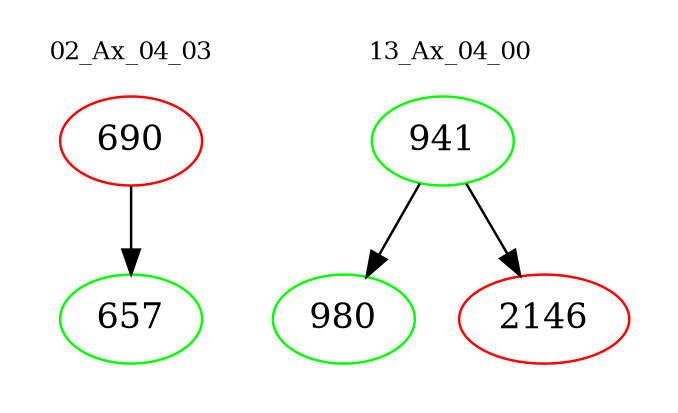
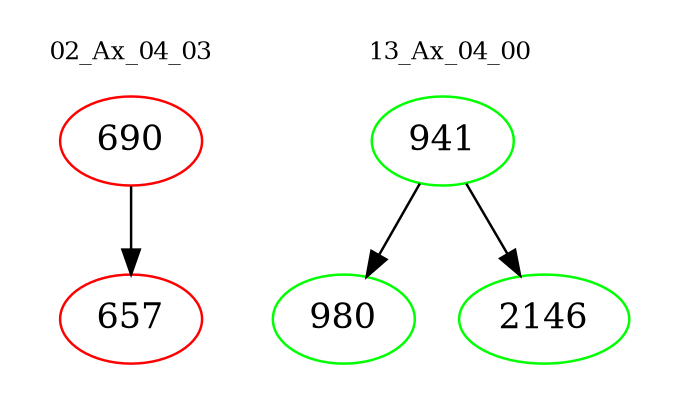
  digraph {
    node [color=green]
    edge [color=black]
    n1 [color=red label=690]
-   n2 [label=657]
+   n2 [color=red label=657]
    n3 [label=941]
    n4 [label=980]
-   n5 [color=red label=2146]
+   n5 [label=2146]
    subgraph cluster_1 {
      color=white
      fontsize=10
      label="02_Ax_04_03"
      n1
      n2
    }
    subgraph cluster_2 {
      color=white
      fontsize=10
      label="13_Ax_04_00"
      n3
      n4
      n5
    }
    n1 -> n2
    n3 -> n4
    n3 -> n5
  }
